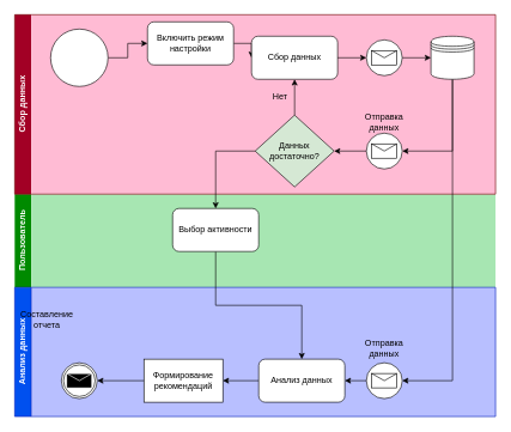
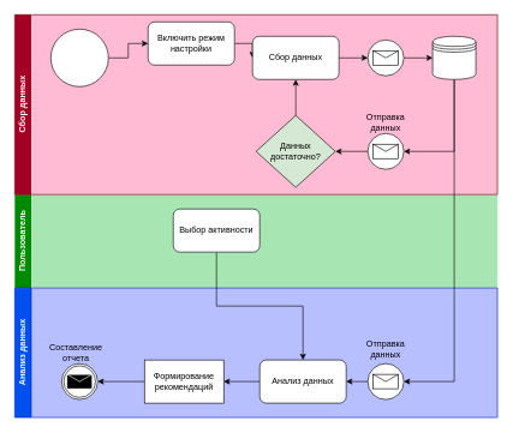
  <mxCell id="0" />
  <mxCell id="1" parent="0" />
  <mxCell id="2" value="Пользователь" style="swimlane;horizontal=0;whiteSpace=wrap;html=1;swimlaneFillColor=light-dark(#a7e6b2, #ededed);swimlaneLine=1;fillColor=#008a00;fontColor=#ffffff;strokeColor=none;" parent="1" vertex="1"><mxGeometry x="20" y="270" width="670" height="130" as="geometry" /></mxCell>
  <mxCell id="3" value="Анализ данных" style="swimlane;horizontal=0;whiteSpace=wrap;html=1;separatorColor=none;glass=0;shadow=0;fillStyle=auto;swimlaneLine=1;labelBackgroundColor=light-dark(default, #ffffff);fillColor=#0050ef;swimlaneFillColor=#B8BFFF;strokeColor=#001DBC;fontColor=#ffffff;" parent="2" vertex="1"><mxGeometry y="130" width="670" height="180" as="geometry" /></mxCell>
  <mxCell id="4" value="Сбор данных" style="swimlane;horizontal=0;whiteSpace=wrap;html=1;startSize=23;swimlaneFillColor=light-dark(#ffbbd4, #ededed);fillColor=#a20025;fillStyle=solid;strokeColor=#6F0000;swimlaneLine=0;fontColor=#ffffff;" parent="1" vertex="1"><mxGeometry x="20" y="20" width="670" height="250" as="geometry" /></mxCell>
  <mxCell id="5" style="edgeStyle=orthogonalEdgeStyle;rounded=0;orthogonalLoop=1;jettySize=auto;html=1;exitX=1;exitY=0.5;exitDx=0;exitDy=0;entryX=0;entryY=0.5;entryDx=0;entryDy=0;" parent="1" source="6" target="8" edge="1"><mxGeometry relative="1" as="geometry" /></mxCell>
  <mxCell id="6" value="" style="ellipse;whiteSpace=wrap;html=1;aspect=fixed;" parent="1" vertex="1"><mxGeometry x="70" y="40" width="80" height="80" as="geometry" /></mxCell>
  <mxCell id="7" style="edgeStyle=orthogonalEdgeStyle;rounded=0;orthogonalLoop=1;jettySize=auto;html=1;exitX=1;exitY=0.5;exitDx=0;exitDy=0;entryX=0;entryY=0.5;entryDx=0;entryDy=0;" parent="1" source="8" target="9" edge="1"><mxGeometry relative="1" as="geometry" /></mxCell>
  <mxCell id="8" value="Включить режим настройки" style="rounded=1;whiteSpace=wrap;html=1;" parent="1" vertex="1"><mxGeometry x="205" y="30" width="120" height="60" as="geometry" /></mxCell>
  <mxCell id="9" value="Сбор данных" style="rounded=1;whiteSpace=wrap;html=1;" parent="1" vertex="1"><mxGeometry x="350" y="50" width="120" height="60" as="geometry" /></mxCell>
  <mxCell id="10" style="edgeStyle=orthogonalEdgeStyle;rounded=0;orthogonalLoop=1;jettySize=auto;html=1;exitX=0.5;exitY=1;exitDx=0;exitDy=0;entryX=1;entryY=0.5;entryDx=0;entryDy=0;entryPerimeter=0;" parent="1" source="12" target="21" edge="1"><mxGeometry relative="1" as="geometry"><mxPoint x="570" y="210" as="targetPoint" /></mxGeometry></mxCell>
  <mxCell id="11" style="edgeStyle=orthogonalEdgeStyle;rounded=0;orthogonalLoop=1;jettySize=auto;html=1;exitX=0.5;exitY=1;exitDx=0;exitDy=0;entryX=1;entryY=0.5;entryDx=0;entryDy=0;entryPerimeter=0;" parent="1" source="12" target="27" edge="1"><mxGeometry relative="1" as="geometry"><mxPoint x="630" y="330" as="targetPoint" /></mxGeometry></mxCell>
  <mxCell id="12" value="" style="shape=datastore;whiteSpace=wrap;html=1;" parent="1" vertex="1"><mxGeometry x="600" y="50" width="60" height="60" as="geometry" /></mxCell>
  <mxCell id="13" style="edgeStyle=orthogonalEdgeStyle;rounded=0;orthogonalLoop=1;jettySize=auto;html=1;exitX=0.5;exitY=0;exitDx=0;exitDy=0;entryX=0.5;entryY=1;entryDx=0;entryDy=0;" parent="1" source="15" target="9" edge="1"><mxGeometry relative="1" as="geometry" /></mxCell>
- <mxCell id="14" style="edgeStyle=orthogonalEdgeStyle;rounded=0;orthogonalLoop=1;jettySize=auto;html=1;exitX=0;exitY=0.5;exitDx=0;exitDy=0;entryX=0.5;entryY=0;entryDx=0;entryDy=0;" parent="1" source="15" target="23" edge="1"><mxGeometry relative="1" as="geometry" /></mxCell>
  <mxCell id="15" value="Данных достаточно?" style="rhombus;whiteSpace=wrap;html=1;fillColor=#d5e8d4;" parent="1" vertex="1"><mxGeometry x="355" y="160" width="110" height="100" as="geometry" /></mxCell>
- <mxCell id="16" value="Нет" style="text;html=1;align=center;verticalAlign=middle;whiteSpace=wrap;rounded=0;" parent="1" vertex="1"><mxGeometry x="360" y="120" width="60" height="30" as="geometry" /></mxCell>
  <mxCell id="17" style="edgeStyle=orthogonalEdgeStyle;rounded=0;orthogonalLoop=1;jettySize=auto;html=1;exitX=1;exitY=0.5;exitDx=0;exitDy=0;exitPerimeter=0;entryX=0;entryY=0.5;entryDx=0;entryDy=0;" parent="1" source="18" target="12" edge="1"><mxGeometry relative="1" as="geometry" /></mxCell>
  <mxCell id="18" value="" style="points=[[0.145,0.145,0],[0.5,0,0],[0.855,0.145,0],[1,0.5,0],[0.855,0.855,0],[0.5,1,0],[0.145,0.855,0],[0,0.5,0]];shape=mxgraph.bpmn.event;html=1;verticalLabelPosition=bottom;labelBackgroundColor=#ffffff;verticalAlign=top;align=center;perimeter=ellipsePerimeter;outlineConnect=0;aspect=fixed;outline=standard;symbol=message;" parent="1" vertex="1"><mxGeometry x="510" y="55" width="50" height="50" as="geometry" /></mxCell>
  <mxCell id="19" style="edgeStyle=orthogonalEdgeStyle;rounded=0;orthogonalLoop=1;jettySize=auto;html=1;exitX=1;exitY=0.5;exitDx=0;exitDy=0;entryX=0;entryY=0.5;entryDx=0;entryDy=0;entryPerimeter=0;" parent="1" source="9" target="18" edge="1"><mxGeometry relative="1" as="geometry" /></mxCell>
  <mxCell id="20" style="edgeStyle=orthogonalEdgeStyle;rounded=0;orthogonalLoop=1;jettySize=auto;html=1;exitX=0;exitY=0.5;exitDx=0;exitDy=0;exitPerimeter=0;entryX=1;entryY=0.5;entryDx=0;entryDy=0;" parent="1" source="21" target="15" edge="1"><mxGeometry relative="1" as="geometry" /></mxCell>
  <mxCell id="21" value="" style="points=[[0.145,0.145,0],[0.5,0,0],[0.855,0.145,0],[1,0.5,0],[0.855,0.855,0],[0.5,1,0],[0.145,0.855,0],[0,0.5,0]];shape=mxgraph.bpmn.event;html=1;verticalLabelPosition=bottom;labelBackgroundColor=#ffffff;verticalAlign=top;align=center;perimeter=ellipsePerimeter;outlineConnect=0;aspect=fixed;outline=standard;symbol=message;" parent="1" vertex="1"><mxGeometry x="510" y="185" width="50" height="50" as="geometry" /></mxCell>
  <mxCell id="22" style="edgeStyle=orthogonalEdgeStyle;rounded=0;orthogonalLoop=1;jettySize=auto;html=1;exitX=0.5;exitY=1;exitDx=0;exitDy=0;entryX=0.5;entryY=0;entryDx=0;entryDy=0;" parent="1" source="23" target="25" edge="1"><mxGeometry relative="1" as="geometry" /></mxCell>
  <mxCell id="23" value="Выбор активности" style="rounded=1;whiteSpace=wrap;html=1;" parent="1" vertex="1"><mxGeometry x="240" y="290" width="120" height="60" as="geometry" /></mxCell>
  <mxCell id="24" style="edgeStyle=orthogonalEdgeStyle;rounded=0;orthogonalLoop=1;jettySize=auto;html=1;exitX=0;exitY=0.5;exitDx=0;exitDy=0;entryX=1;entryY=0.5;entryDx=0;entryDy=0;" parent="1" source="25" target="28" edge="1"><mxGeometry relative="1" as="geometry" /></mxCell>
  <mxCell id="25" value="Анализ данных" style="rounded=1;whiteSpace=wrap;html=1;" parent="1" vertex="1"><mxGeometry x="360" y="500" width="120" height="60" as="geometry" /></mxCell>
  <mxCell id="26" style="edgeStyle=orthogonalEdgeStyle;rounded=0;orthogonalLoop=1;jettySize=auto;html=1;exitX=0;exitY=0.5;exitDx=0;exitDy=0;exitPerimeter=0;entryX=1;entryY=0.5;entryDx=0;entryDy=0;" parent="1" source="27" target="25" edge="1"><mxGeometry relative="1" as="geometry" /></mxCell>
  <mxCell id="27" value="" style="points=[[0.145,0.145,0],[0.5,0,0],[0.855,0.145,0],[1,0.5,0],[0.855,0.855,0],[0.5,1,0],[0.145,0.855,0],[0,0.5,0]];shape=mxgraph.bpmn.event;html=1;verticalLabelPosition=bottom;labelBackgroundColor=#ffffff;verticalAlign=top;align=center;perimeter=ellipsePerimeter;outlineConnect=0;aspect=fixed;outline=standard;symbol=message;" parent="1" vertex="1"><mxGeometry x="510" y="505" width="50" height="50" as="geometry" /></mxCell>
  <mxCell id="28" value="Формирование рекомендаций" style="whiteSpace=wrap;html=1;rounded=0;" parent="1" vertex="1"><mxGeometry x="200" y="500" width="110" height="60" as="geometry" /></mxCell>
  <mxCell id="29" value="" style="points=[[0.145,0.145,0],[0.5,0,0],[0.855,0.145,0],[1,0.5,0],[0.855,0.855,0],[0.5,1,0],[0.145,0.855,0],[0,0.5,0]];shape=mxgraph.bpmn.event;html=1;verticalLabelPosition=bottom;labelBackgroundColor=#ffffff;verticalAlign=top;align=center;perimeter=ellipsePerimeter;outlineConnect=0;aspect=fixed;outline=throwing;symbol=message;" parent="1" vertex="1"><mxGeometry x="85" y="505" width="50" height="50" as="geometry" /></mxCell>
  <mxCell id="30" style="edgeStyle=orthogonalEdgeStyle;rounded=0;orthogonalLoop=1;jettySize=auto;html=1;exitX=0;exitY=0.5;exitDx=0;exitDy=0;entryX=1;entryY=0.5;entryDx=0;entryDy=0;entryPerimeter=0;" parent="1" source="28" target="29" edge="1"><mxGeometry relative="1" as="geometry" /></mxCell>
- <mxCell id="31" value="Составление отчета" style="text;html=1;align=center;verticalAlign=middle;whiteSpace=wrap;rounded=0;" parent="1" vertex="1"><mxGeometry x="35" y="430" width="60" height="30" as="geometry" /></mxCell>
+ <mxCell id="31" value="Составление отчета" style="text;html=1;align=center;verticalAlign=middle;whiteSpace=wrap;rounded=0;" parent="1" vertex="1"><mxGeometry x="75" y="475" width="60" height="30" as="geometry" /></mxCell>
  <mxCell id="32" value="Отправка данных" style="text;html=1;align=center;verticalAlign=middle;whiteSpace=wrap;rounded=0;" parent="1" vertex="1"><mxGeometry x="505" y="155" width="60" height="30" as="geometry" /></mxCell>
  <mxCell id="33" value="Отправка данных" style="text;html=1;align=center;verticalAlign=middle;whiteSpace=wrap;rounded=0;" parent="1" vertex="1"><mxGeometry x="505" y="470" width="60" height="30" as="geometry" /></mxCell>
